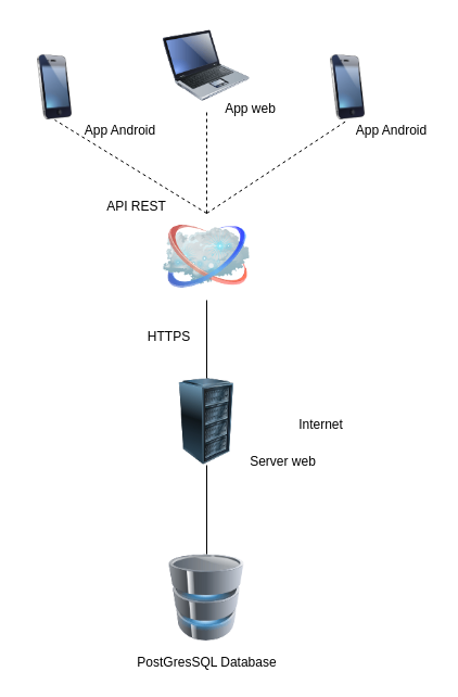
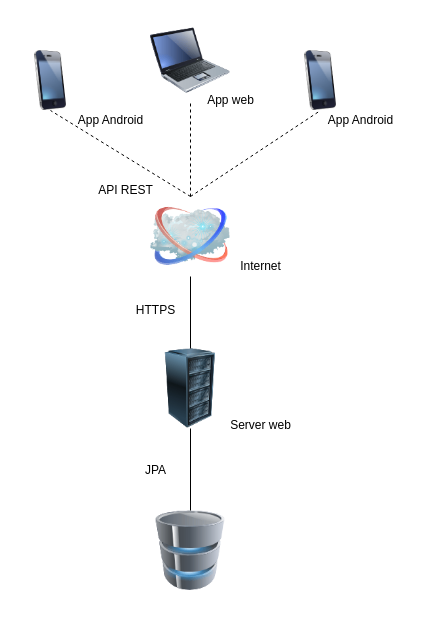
  <mxCell id="0" />
  <mxCell id="1" parent="0" />
  <mxCell id="2" value="" style="image;html=1;image=img/lib/clip_art/computers/Database_128x128.png" vertex="1" parent="1"><mxGeometry x="150" y="510" width="80" height="80" as="geometry" /></mxCell>
- <mxCell id="3" value="PostGresSQL Database" style="text;html=1;align=center;verticalAlign=middle;resizable=0;points=[];autosize=1;strokeColor=none;fillColor=none;" vertex="1" parent="1"><mxGeometry x="120" y="600" width="140" height="20" as="geometry" /></mxCell>
  <mxCell id="4" value="" style="endArrow=none;html=1;rounded=0;exitX=0.5;exitY=0;exitDx=0;exitDy=0;entryX=0.5;entryY=1;entryDx=0;entryDy=0;" edge="1" parent="1" source="2" target="5"><mxGeometry width="50" height="50" relative="1" as="geometry"><mxPoint x="200" y="500" as="sourcePoint" /><mxPoint x="190" y="430" as="targetPoint" /></mxGeometry></mxCell>
  <mxCell id="5" value="" style="image;html=1;image=img/lib/clip_art/computers/Server_Rack_128x128.png" vertex="1" parent="1"><mxGeometry x="150" y="348" width="80" height="80" as="geometry" /></mxCell>
  <mxCell id="6" value="Server web" style="text;html=1;align=center;verticalAlign=middle;resizable=0;points=[];autosize=1;strokeColor=none;fillColor=none;" vertex="1" parent="1"><mxGeometry x="220" y="415" width="80" height="20" as="geometry" /></mxCell>
  <mxCell id="7" value="" style="image;html=1;image=img/lib/clip_art/networking/Cloud_128x128.png" vertex="1" parent="1"><mxGeometry x="150" y="196" width="80" height="80" as="geometry" /></mxCell>
  <mxCell id="8" value="" style="endArrow=none;html=1;rounded=0;entryX=0.5;entryY=1;entryDx=0;entryDy=0;exitX=0.5;exitY=0;exitDx=0;exitDy=0;" edge="1" parent="1" source="5" target="7"><mxGeometry width="50" height="50" relative="1" as="geometry"><mxPoint x="160" y="310" as="sourcePoint" /><mxPoint x="210" y="260" as="targetPoint" /></mxGeometry></mxCell>
- <mxCell id="9" value="Internet" style="text;html=1;align=center;verticalAlign=middle;resizable=0;points=[];autosize=1;strokeColor=none;fillColor=none;" vertex="1" parent="1"><mxGeometry x="265" y="381" width="60" height="20" as="geometry" /></mxCell>
+ <mxCell id="9" value="Internet" style="text;html=1;align=center;verticalAlign=middle;resizable=0;points=[];autosize=1;strokeColor=none;fillColor=none;" vertex="1" parent="1"><mxGeometry x="230" y="256" width="60" height="20" as="geometry" /></mxCell>
  <mxCell id="10" value="HTTPS" style="text;html=1;align=center;verticalAlign=middle;resizable=0;points=[];autosize=1;strokeColor=none;fillColor=none;" vertex="1" parent="1"><mxGeometry x="130" y="300" width="50" height="20" as="geometry" /></mxCell>
  <mxCell id="11" value="" style="image;html=1;image=img/lib/clip_art/computers/Laptop_128x128.png" vertex="1" parent="1"><mxGeometry x="150" y="20" width="80" height="80" as="geometry" /></mxCell>
  <mxCell id="12" value="" style="image;html=1;image=img/lib/clip_art/telecommunication/iPhone_128x128.png" vertex="1" parent="1"><mxGeometry x="20" y="50" width="60" height="60" as="geometry" /></mxCell>
  <mxCell id="13" value="" style="image;html=1;image=img/lib/clip_art/telecommunication/iPhone_128x128.png" vertex="1" parent="1"><mxGeometry x="290" y="50" width="60" height="60" as="geometry" /></mxCell>
  <mxCell id="14" value="" style="endArrow=none;dashed=1;html=1;rounded=0;exitX=0.5;exitY=0;exitDx=0;exitDy=0;entryX=0.5;entryY=1;entryDx=0;entryDy=0;" edge="1" parent="1" source="7" target="12"><mxGeometry width="50" height="50" relative="1" as="geometry"><mxPoint x="160" y="310" as="sourcePoint" /><mxPoint x="210" y="260" as="targetPoint" /></mxGeometry></mxCell>
  <mxCell id="15" value="" style="endArrow=none;dashed=1;html=1;rounded=0;exitX=0.5;exitY=0;exitDx=0;exitDy=0;entryX=0.5;entryY=1;entryDx=0;entryDy=0;" edge="1" parent="1" source="7" target="11"><mxGeometry width="50" height="50" relative="1" as="geometry"><mxPoint x="160" y="310" as="sourcePoint" /><mxPoint x="210" y="260" as="targetPoint" /></mxGeometry></mxCell>
  <mxCell id="16" value="" style="endArrow=none;dashed=1;html=1;rounded=0;entryX=0.5;entryY=1;entryDx=0;entryDy=0;exitX=0.5;exitY=0;exitDx=0;exitDy=0;" edge="1" parent="1" source="7" target="13"><mxGeometry width="50" height="50" relative="1" as="geometry"><mxPoint x="160" y="310" as="sourcePoint" /><mxPoint x="210" y="260" as="targetPoint" /></mxGeometry></mxCell>
  <mxCell id="17" value="App web" style="text;html=1;align=center;verticalAlign=middle;resizable=0;points=[];autosize=1;strokeColor=none;fillColor=none;" vertex="1" parent="1"><mxGeometry x="200" y="90" width="60" height="20" as="geometry" /></mxCell>
  <mxCell id="18" value="App Android" style="text;html=1;align=center;verticalAlign=middle;resizable=0;points=[];autosize=1;strokeColor=none;fillColor=none;" vertex="1" parent="1"><mxGeometry x="320" y="110" width="80" height="20" as="geometry" /></mxCell>
  <mxCell id="19" value="App Android" style="text;html=1;align=center;verticalAlign=middle;resizable=0;points=[];autosize=1;strokeColor=none;fillColor=none;" vertex="1" parent="1"><mxGeometry x="70" y="110" width="80" height="20" as="geometry" /></mxCell>
  <mxCell id="20" value="API REST" style="text;html=1;align=center;verticalAlign=middle;resizable=0;points=[];autosize=1;strokeColor=none;fillColor=none;" vertex="1" parent="1"><mxGeometry x="90" y="180" width="70" height="20" as="geometry" /></mxCell>
+ <mxCell id="21" value="JPA" style="text;html=1;align=center;verticalAlign=middle;resizable=0;points=[];autosize=1;strokeColor=none;fillColor=none;" vertex="1" parent="1"><mxGeometry x="135" y="460" width="40" height="20" as="geometry" /></mxCell>
